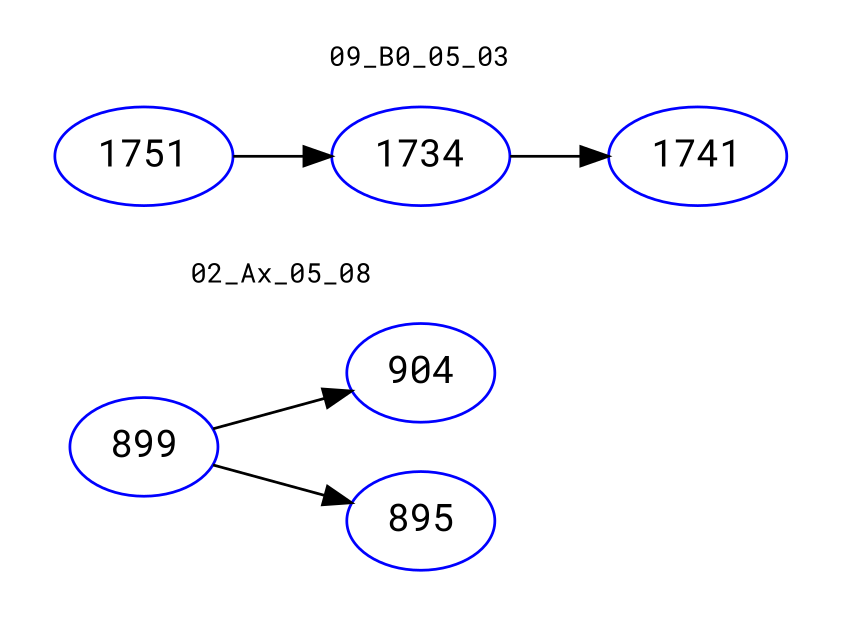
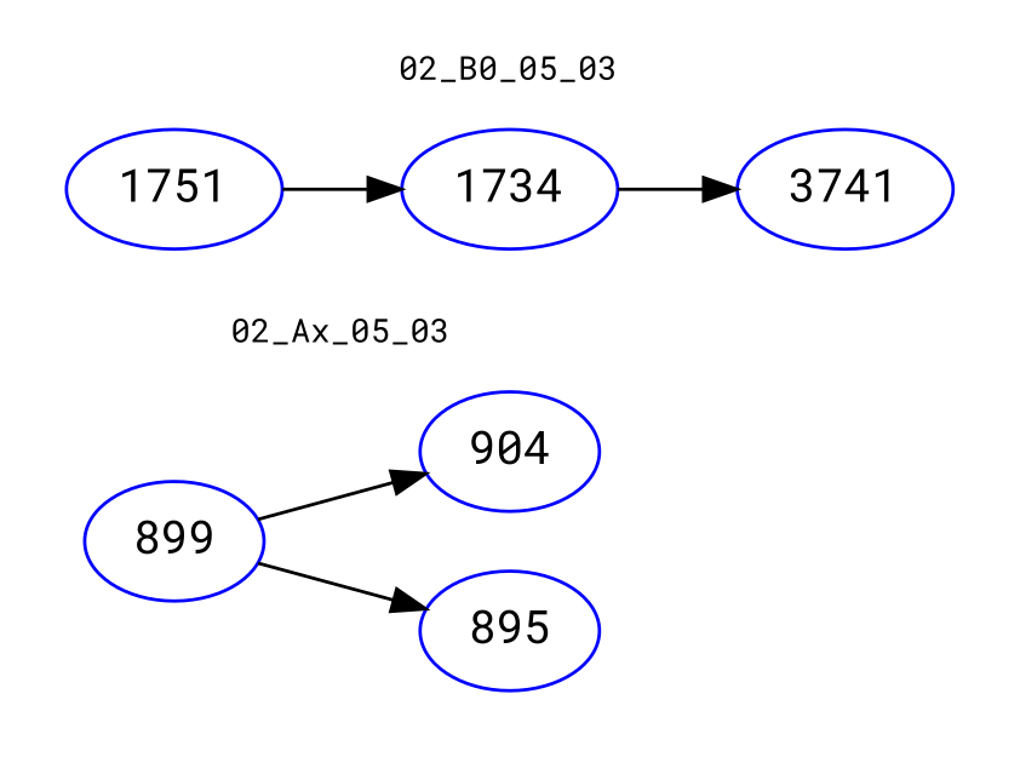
  digraph {
    fontname="Roboto Mono"
    rankdir=LR
    node [color=blue fontname="Roboto Mono"]
    edge [color=black fontname="Roboto Mono"]
    n1 [label=899]
    n2 [label=895]
    n3 [label=904]
    n4 [label=1751]
    n5 [label=1734]
-   n6 [label=1741]
+   n6 [label=3741]
    subgraph cluster_1 {
      color=white
      fontsize=10
-     label="02_Ax_05_08"
+     label="02_Ax_05_03"
      n1
      n2
      n3
    }
    subgraph cluster_2 {
      color=white
      fontsize=10
-     label="09_B0_05_03"
+     label="02_B0_05_03"
      n4
      n5
      n6
    }
    n1 -> n2
    n1 -> n3
    n4 -> n5
    n5 -> n6
  }
